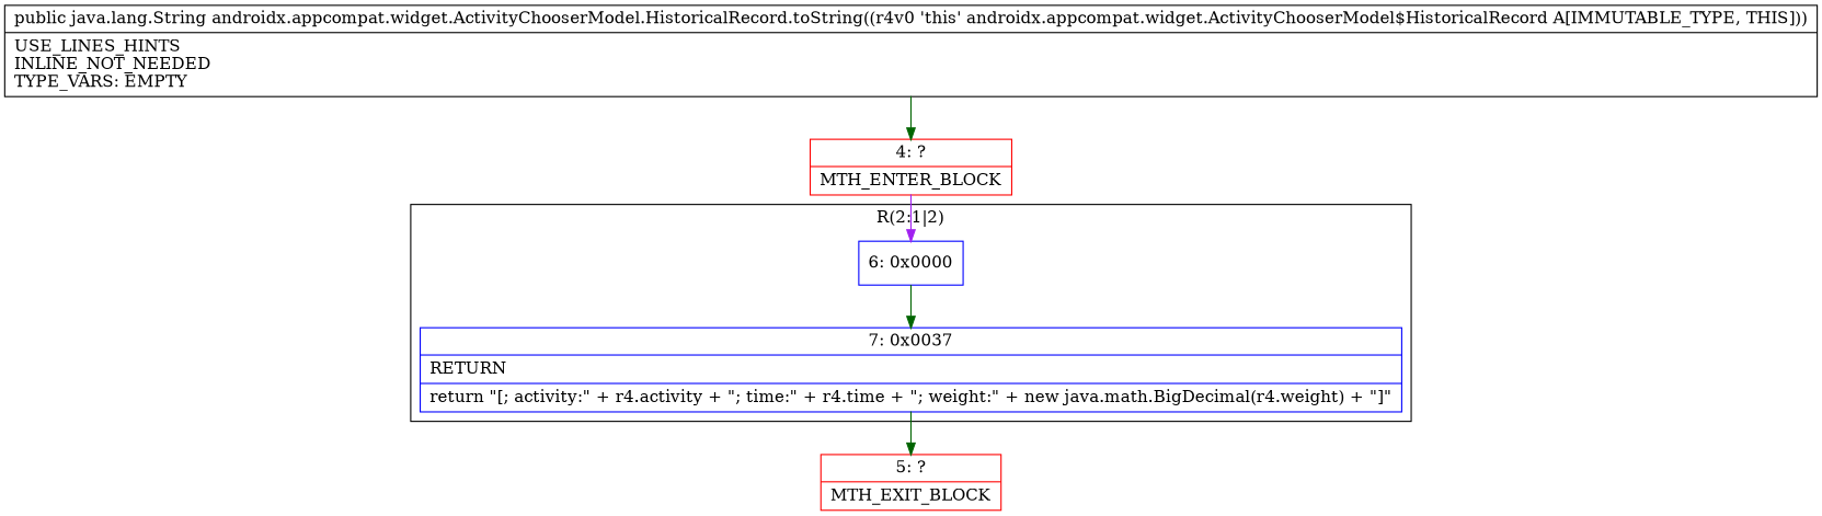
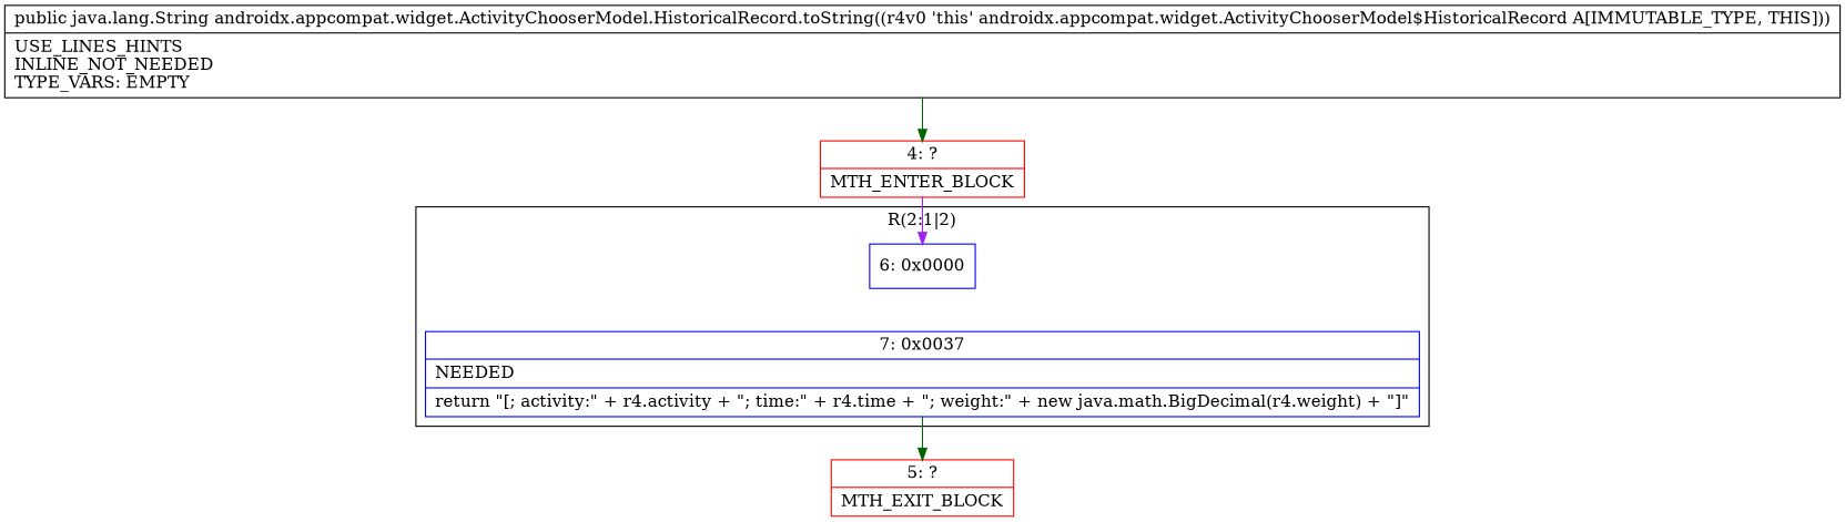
  digraph {
    node [color=blue shape=record]
    edge [color=darkgreen]
    n1 [label="{6\:\ 0x0000}"]
-   n2 [label="{7\:\ 0x0037|RETURN\l|return \"[; activity:\" + r4.activity + \"; time:\" + r4.time + \"; weight:\" + new java.math.BigDecimal(r4.weight) + \"]\"\l}"]
+   n2 [label="{7\:\ 0x0037|NEEDED\l|return \"[; activity:\" + r4.activity + \"; time:\" + r4.time + \"; weight:\" + new java.math.BigDecimal(r4.weight) + \"]\"\l}"]
    n3 [color=red label="{5\:\ ?|MTH_EXIT_BLOCK\l}"]
    n4 [color=red label="{4\:\ ?|MTH_ENTER_BLOCK\l}"]
    n5 [label="{public java.lang.String androidx.appcompat.widget.ActivityChooserModel.HistoricalRecord.toString((r4v0 'this' androidx.appcompat.widget.ActivityChooserModel$HistoricalRecord A[IMMUTABLE_TYPE, THIS]))  | USE_LINES_HINTS\lINLINE_NOT_NEEDED\lTYPE_VARS: EMPTY\l}" color=""]
    subgraph cluster_1 {
      label="R(2:1|2)"
      n1
      n2
    }
-   n1 -> n2
    n2 -> n3
    n4 -> n1 [color=purple]
    n5 -> n4
  }
